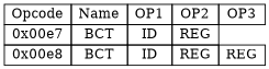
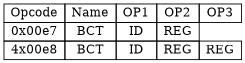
  digraph {
    nodesep=0.5
    ranksep=2
-   n1 [label=< <table border="0" cellborder="1" cellspacing="0"> <tr><td> Opcode </td> <td> Name </td> <td> OP1 </td><td> OP2 </td><td> OP3 </td> </tr> <tr><td> 0x00e7 </td><td> BCT </td><td> ID </td><td> REG </td> </tr> <tr><td> 0x00e8 </td><td> BCT </td><td> ID </td><td> REG </td><td> REG </td> </tr> </table>> shape=plain]
+   n1 [label=< <table border="0" cellborder="1" cellspacing="0"> <tr><td> Opcode </td> <td> Name </td> <td> OP1 </td><td> OP2 </td><td> OP3 </td> </tr> <tr><td> 0x00e7 </td><td> BCT </td><td> ID </td><td> REG </td> </tr> <tr><td> 4x00e8 </td><td> BCT </td><td> ID </td><td> REG </td><td> REG </td> </tr> </table>> shape=plain]
  }
